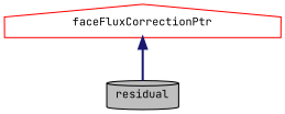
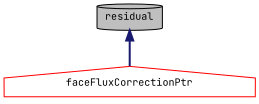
  digraph {
    rankdir=TB
    fontname="JetBrains Mono"
    node [fontname="JetBrains Mono" fontsize=10]
    n1 [color=black fillcolor=grey75 fontcolor=black height=0.2 label=residual shape=cylinder style=filled width=0.4]
    n2 [color=red height=0.2 label=faceFluxCorrectionPtr shape=house width=0.4]
-   n2 -> n1 [color=midnightblue dir=back fontname="JetBrains Mono" fontsize=10 labelfontname=Helvetica labelfontsize=10 style=bold]
+   n1 -> n2 [color=midnightblue dir=back fontname="JetBrains Mono" fontsize=10 labelfontname=Helvetica labelfontsize=10 style=bold]
  }
